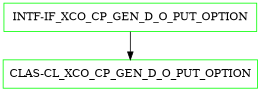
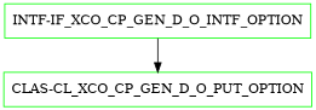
  digraph {
    node [color=green shape=box]
-   "INTF-IF_XCO_CP_GEN_D_O_PUT_OPTION"
+   "INTF-IF_XCO_CP_GEN_D_O_PUT_OPTION" [label="INTF-IF_XCO_CP_GEN_D_O_INTF_OPTION"]
    "CLAS-CL_XCO_CP_GEN_D_O_PUT_OPTION"
    "INTF-IF_XCO_CP_GEN_D_O_PUT_OPTION" -> "CLAS-CL_XCO_CP_GEN_D_O_PUT_OPTION"
  }
